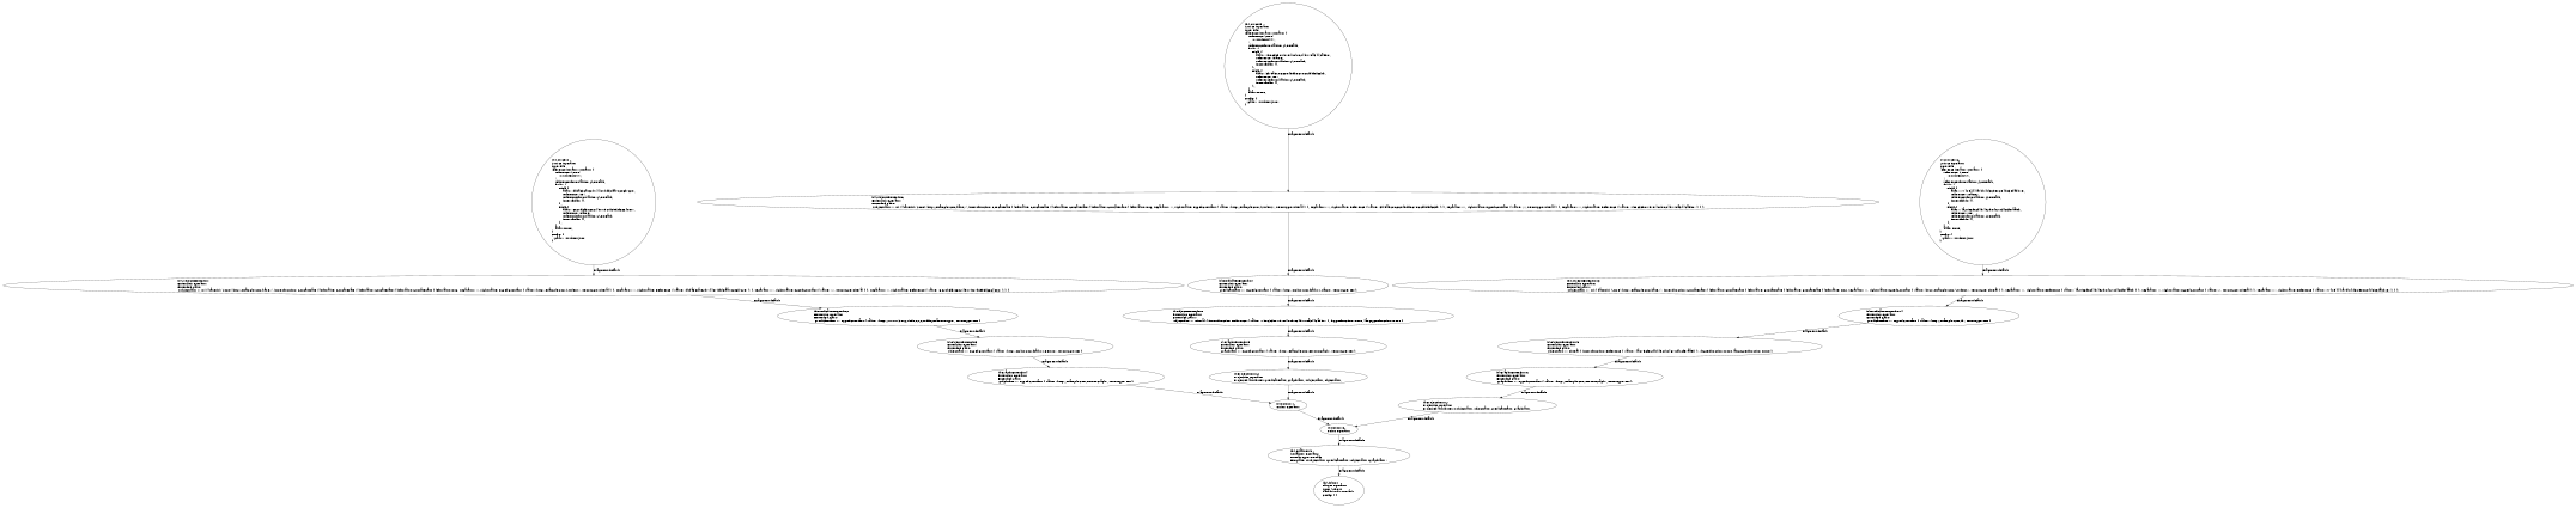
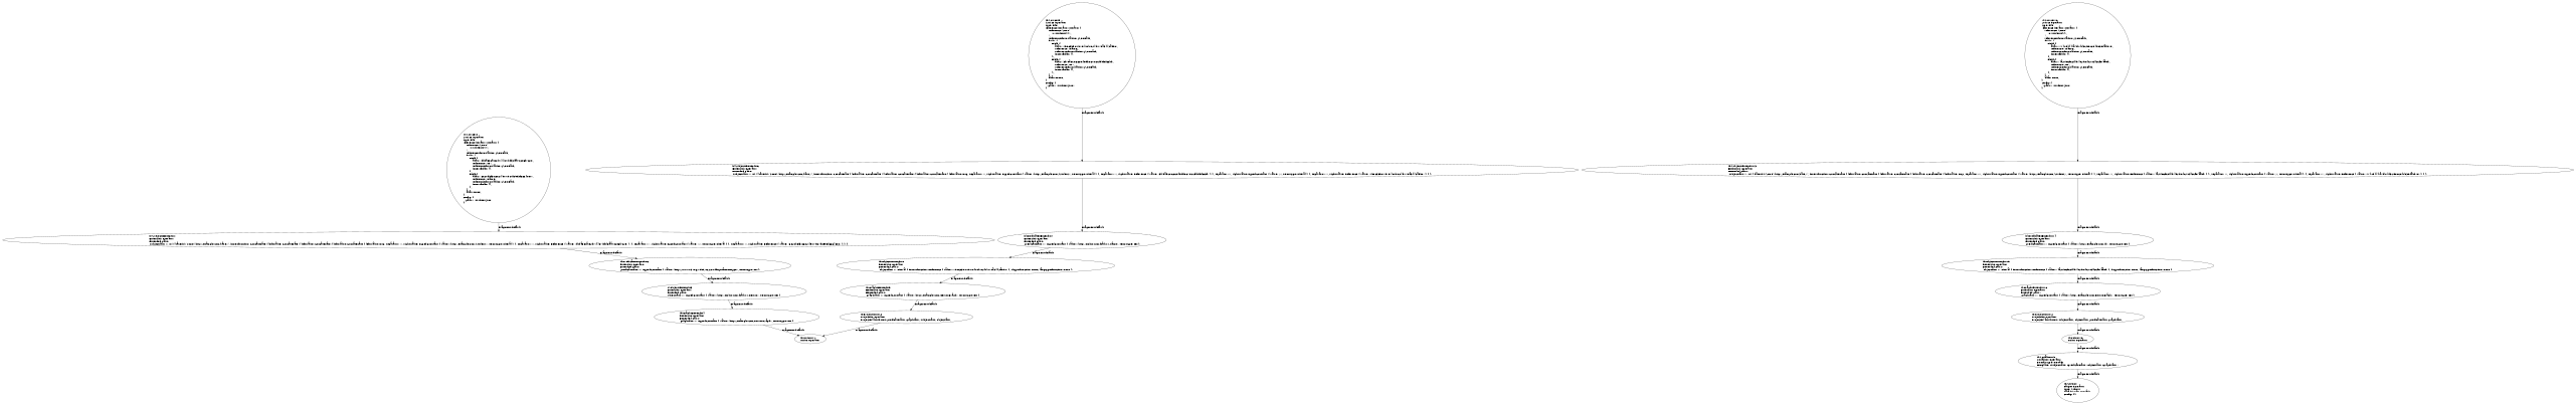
  digraph {
    n1 [label="id:Source_0 \lSource Operator\ltype: File \lreference iterator: Iterator {\l    reference: Some(\l        \"$.students[*]\",\l    ),\l    reference_formulation: JSONPath,\l    fields: [\l        Field {\l            alias: \"dbba33ca-e2d7-4487-bfd3-aa782e6f7c2e\",\l            reference: \"ID\",\l            reference_formulation: JSONPath,\l            inner_fields: [],\l        },\l        Field {\l            alias: \"6820b3f3-c682-4907-9c7f-c993f66648e0\",\l            reference: \"Name\",\l            reference_formulation: JSONPath,\l            inner_fields: [],\l        },\l    ],\l    alias: None,\l} \lconfig: {\l  \"path\": \"student.json\"\l}\l             "]
    n2 [label="id:Subject_Extend__1 \lExtension Operator\lExtended pairs: \l subject_attr -> Iri { base_iri: Some(\"http://example.com/base/\"), inner_function: Concatenate { left_value: Concatenate { left_value: Concatenate { left_value: Concatenate { left_value: Nop, separator: \"\", right_value: TypedConstant { value: \"http://example.com/Student/\", term_type: Literal } }, separator: \"\", right_value: Reference { value: \"dbba33ca-e2d7-4487-bfd3-aa782e6f7c2e\" } }, separator: \"\", right_value: TypedConstant { value: \"/\", term_type: Literal } }, separator: \"\", right_value: Reference { value: \"6820b3f3-c682-4907-9c7f-c993f66648e0\" } } }"]
    n3 [label="id:Predicate_Extend__2 \lExtension Operator\lExtended pairs: \l predicate_attr -> TypedConstant { value: \"http://www.w3.org/1999/02/22-rdf-syntax-ns#type\", term_type: IRI }"]
    n4 [label="id:Object_Extend__3 \lExtension Operator\lExtended pairs: \l object_attr -> TypedConstant { value: \"http://xmlns.com/foaf/0.1/Person\", term_type: IRI }"]
    n5 [label="id:Graph_Extend__4 \lExtension Operator\lExtended pairs: \l graph_attr -> TypedConstant { value: \"http://example.com/PersonGraph\", term_type: IRI }"]
    n6 [label="id:Union_11 \lUnion Operator\l"]
    n7 [label="id:Source_5 \lSource Operator\ltype: File \lreference iterator: Iterator {\l    reference: Some(\l        \"$.students[*]\",\l    ),\l    reference_formulation: JSONPath,\l    fields: [\l        Field {\l            alias: \"75863350-191e-400b-824d-17ea3442a590\",\l            reference: \"Name\",\l            reference_formulation: JSONPath,\l            inner_fields: [],\l        },\l        Field {\l            alias: \"3f79a5c0-66ce-45df-8678-ccdbbfef66bf\",\l            reference: \"ID\",\l            reference_formulation: JSONPath,\l            inner_fields: [],\l        },\l    ],\l    alias: None,\l} \lconfig: {\l  \"path\": \"student.json\"\l}\l             "]
    n8 [label="id:Subject_Extend__6 \lExtension Operator\lExtended pairs: \l subject_attr -> Iri { base_iri: Some(\"http://example.com/base/\"), inner_function: Concatenate { left_value: Concatenate { left_value: Concatenate { left_value: Concatenate { left_value: Nop, separator: \"\", right_value: TypedConstant { value: \"http://example.com/Student/\", term_type: Literal } }, separator: \"\", right_value: Reference { value: \"3f79a5c0-66ce-45df-8678-ccdbbfef66bf\" } }, separator: \"\", right_value: TypedConstant { value: \"/\", term_type: Literal } }, separator: \"\", right_value: Reference { value: \"75863350-191e-400b-824d-17ea3442a590\" } } }"]
    n9 [label="id:Predicate_Extend__7 \lExtension Operator\lExtended pairs: \l predicate_attr -> TypedConstant { value: \"http://xmlns.com/foaf/0.1/name\", term_type: IRI }"]
    n10 [label="id:Object_Extend__8 \lExtension Operator\lExtended pairs: \l object_attr -> Literal { inner_function: Reference { value: \"75863350-191e-400b-824d-17ea3442a590\" }, dtype_function: None, langtype_function: None }"]
    n11 [label="id:Graph_Extend__9 \lExtension Operator\lExtended pairs: \l graph_attr -> TypedConstant { value: \"http://example.com/PersonGraph\", term_type: IRI }"]
    n12 [label="id:Projection__10 \lProjection Operator\lProjected attributes: predicate_attr, graph_attr, subject_attr, object_attr, "]
    n13 [label="id:Union_18 \lUnion Operator\l"]
    n14 [label="id:Source_12 \lSource Operator\ltype: File \lreference iterator: Iterator {\l    reference: Some(\l        \"$.students[*]\",\l    ),\l    reference_formulation: JSONPath,\l    fields: [\l        Field {\l            alias: \"77409444-a7bb-4d3c-9e0c-e4d83edabb1e\",\l            reference: \"Name\",\l            reference_formulation: JSONPath,\l            inner_fields: [],\l        },\l        Field {\l            alias: \"4a2756fe-2f4d-492d-8467-cf4ccf57aa9f\",\l            reference: \"ID\",\l            reference_formulation: JSONPath,\l            inner_fields: [],\l        },\l    ],\l    alias: None,\l} \lconfig: {\l  \"path\": \"student.json\"\l}\l             "]
    n15 [label="id:Subject_Extend__13 \lExtension Operator\lExtended pairs: \l subject_attr -> Iri { base_iri: Some(\"http://example.com/base/\"), inner_function: Concatenate { left_value: Concatenate { left_value: Concatenate { left_value: Concatenate { left_value: Nop, separator: \"\", right_value: TypedConstant { value: \"http://example.com/Student/\", term_type: Literal } }, separator: \"\", right_value: Reference { value: \"4a2756fe-2f4d-492d-8467-cf4ccf57aa9f\" } }, separator: \"\", right_value: TypedConstant { value: \"/\", term_type: Literal } }, separator: \"\", right_value: Reference { value: \"77409444-a7bb-4d3c-9e0c-e4d83edabb1e\" } } }"]
    n16 [label="id:Predicate_Extend__14 \lExtension Operator\lExtended pairs: \l predicate_attr -> TypedConstant { value: \"http://example.com/id\", term_type: IRI }"]
    n17 [label="id:Object_Extend__15 \lExtension Operator\lExtended pairs: \l object_attr -> Literal { inner_function: Reference { value: \"4a2756fe-2f4d-492d-8467-cf4ccf57aa9f\" }, dtype_function: None, langtype_function: None }"]
    n18 [label="id:Graph_Extend__16 \lExtension Operator\lExtended pairs: \l graph_attr -> TypedConstant { value: \"http://example.com/PersonGraph\", term_type: IRI }"]
    n19 [label="id:Projection__17 \lProjection Operator\lProjected attributes: subject_attr, object_attr, predicate_attr, graph_attr, "]
    n20 [label="id:Serialize_19 \lSerializer Operator\lFormat type: NQuads\lTemplate: ?subject_attr ?predicate_attr ?object_attr ?graph_attr ."]
    n21 [label="id:Sink_20 \lTarget Operator\ltype: StdOut \ldata format: NQuads \lconfig: {}\l             "]
    n1 -> n2 [label="Fragment:default"]
    n2 -> n3 [label="Fragment:default"]
    n3 -> n4 [label="Fragment:default"]
    n4 -> n5 [label="Fragment:default"]
    n5 -> n6 [label="Fragment:default"]
-   n6 -> n13 [label="Fragment:default"]
    n7 -> n8 [label="Fragment:default"]
    n8 -> n9 [label="Fragment:default"]
    n9 -> n10 [label="Fragment:default"]
    n10 -> n11 [label="Fragment:default"]
    n11 -> n12 [label="Fragment:default"]
    n12 -> n6 [label="Fragment:default"]
    n13 -> n20 [label="Fragment:default"]
    n14 -> n15 [label="Fragment:default"]
    n15 -> n16 [label="Fragment:default"]
    n16 -> n17 [label="Fragment:default"]
    n17 -> n18 [label="Fragment:default"]
    n18 -> n19 [label="Fragment:default"]
    n19 -> n13 [label="Fragment:default"]
    n20 -> n21 [label="Fragment:default"]
  }
